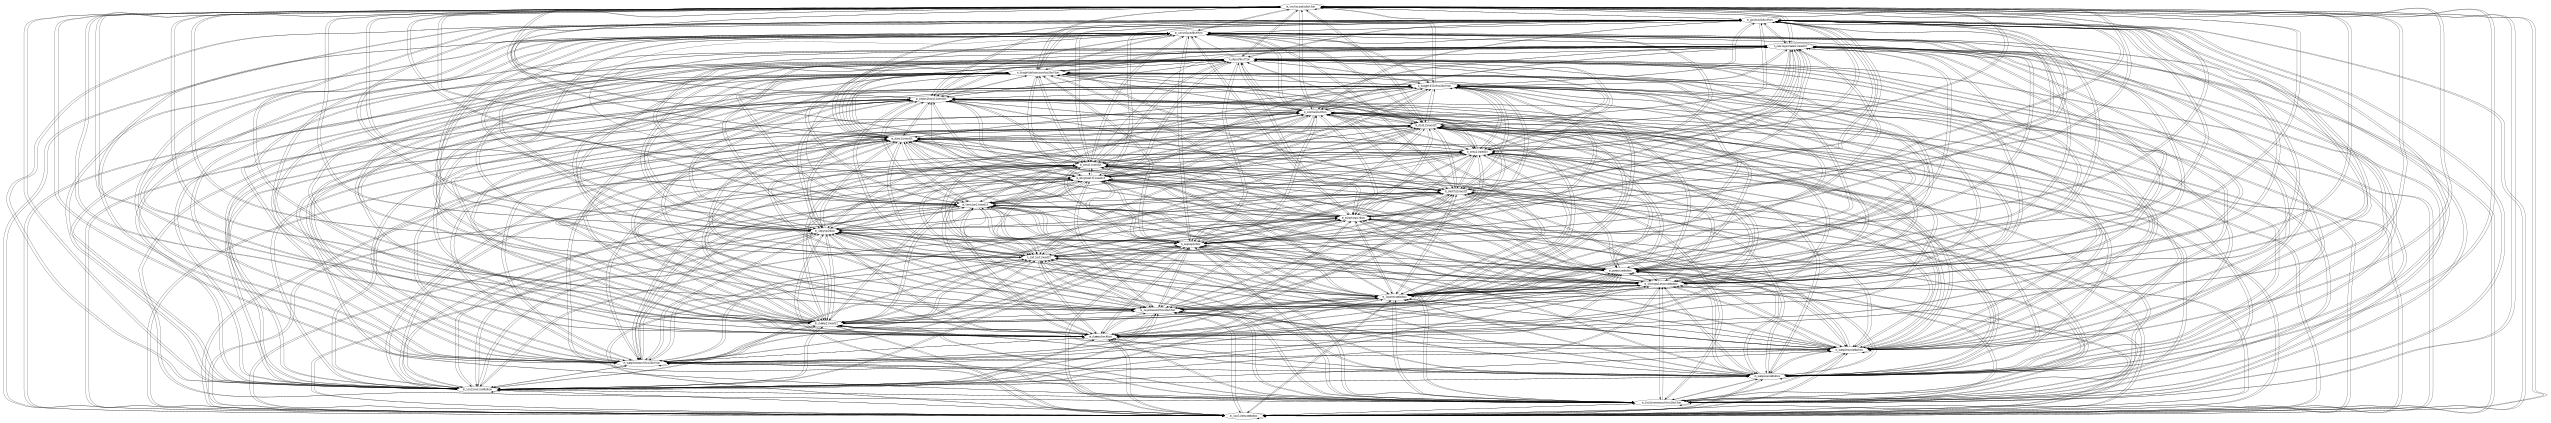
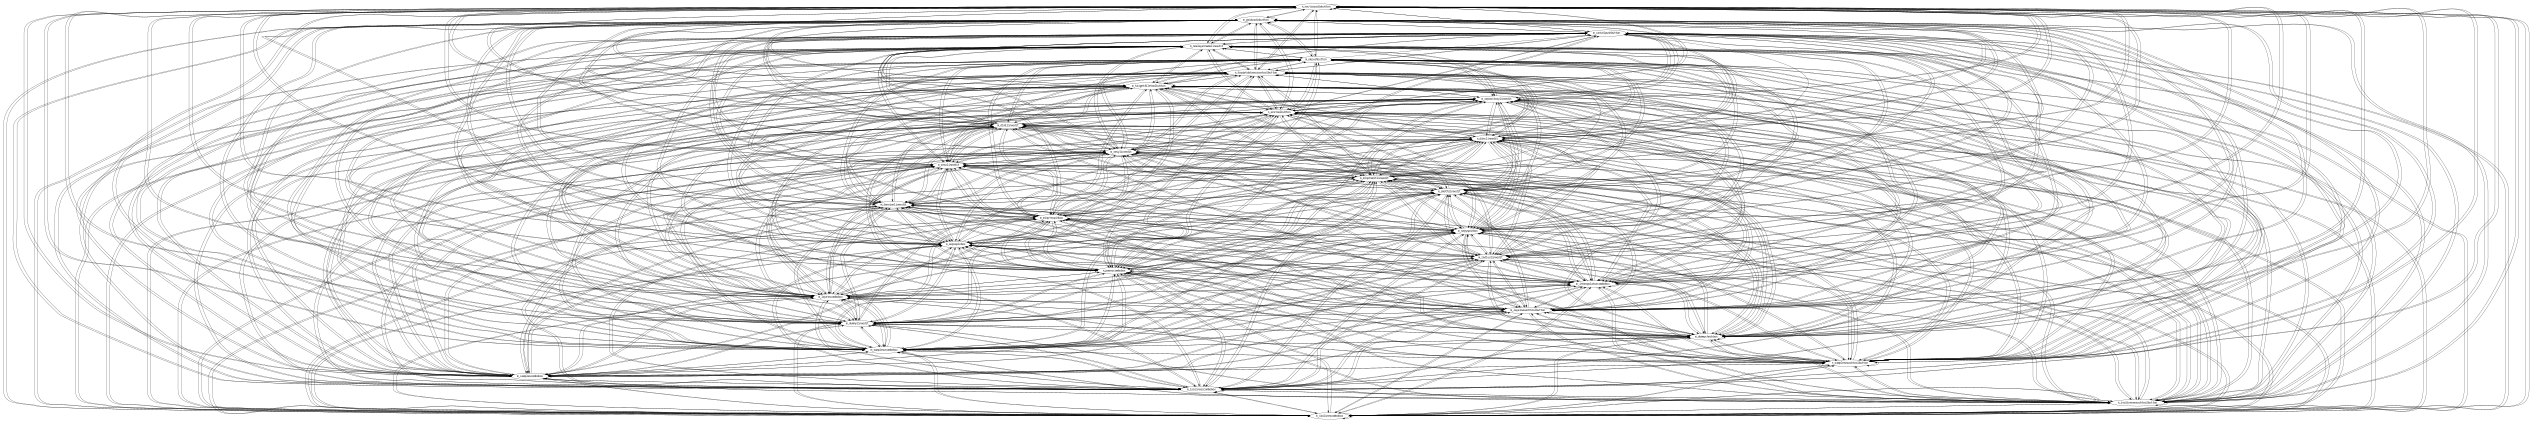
  strict digraph {
    fontname="IBM Plex Mono"
    node [fontname="IBM Plex Mono"]
    edge [fontname="IBM Plex Mono"]
    n1 [label=m_vectorradiobutton]
    n2 [label=m_gridradiobutton]
    n3 [label=m_isolinescombobox]
    n4 [label=m_isolinessearchtoolbutton]
    n5 [label=m_isolineszcombobox]
    n6 [label=m_samplescombobox]
    n7 [label=m_samplesearchtoolbutton]
    n8 [label=m_sampleszcombobox]
    n9 [label=m_dummycheckbox]
    n10 [label=m_dummylineedit]
    n11 [label=m_layersearchtoolbutton]
    n12 [label=m_layerscombobox]
    n13 [label=m_interpolatorcombobox]
    n14 [label=m_powercombobox]
    n15 [label=m_radiuslineedit]
    n16 [label=m_sepxspinbox]
    n17 [label=m_sepyspinbox]
    n18 [label=m_minptsspinbox]
    n19 [label=m_tensionlineedit]
    n20 [label=m_smothlineedit]
    n21 [label=m_minptsmitlineedit]
    n22 [label=m_resxlineedit]
    n23 [label=m_resylineedit]
    n24 [label=m_dimclineedit]
    n25 [label=m_dimllineedit]
    n26 [label=m_srstoolbutton]
    n27 [label=m_repositorylineedit]
    n28 [label=m_targetfiletoolbutton]
    n29 [label=m_targetdatasourcetoolbutton]
    n30 [label=m_newlayernamelineedit]
    n31 [label=m_okpushbutton]
    n32 [label=m_cancelpushbutton]
    n1 -> n1
    n1 -> n2
    n1 -> n3
    n1 -> n4
    n1 -> n5
    n1 -> n6
    n1 -> n7
    n1 -> n8
    n1 -> n9
    n1 -> n10
    n1 -> n11
    n1 -> n12
    n1 -> n13
    n1 -> n14
    n1 -> n15
    n1 -> n16
    n1 -> n17
    n1 -> n18
    n1 -> n19
    n1 -> n20
    n1 -> n21
    n1 -> n22
    n1 -> n23
    n1 -> n24
    n1 -> n25
    n1 -> n26
    n1 -> n27
    n1 -> n28
    n1 -> n29
    n1 -> n30
    n1 -> n31
    n1 -> n32
    n2 -> n1
    n2 -> n2
    n2 -> n3
    n2 -> n4
    n2 -> n5
    n2 -> n6
    n2 -> n7
    n2 -> n8
    n2 -> n9
    n2 -> n10
    n2 -> n11
    n2 -> n12
    n2 -> n13
    n2 -> n14
    n2 -> n15
    n2 -> n16
    n2 -> n17
    n2 -> n18
    n2 -> n19
    n2 -> n20
    n2 -> n21
    n2 -> n22
    n2 -> n23
    n2 -> n24
    n2 -> n25
    n2 -> n26
    n2 -> n27
    n2 -> n28
    n2 -> n29
    n2 -> n30
    n2 -> n31
    n2 -> n32
    n3 -> n1
    n3 -> n2
    n3 -> n3
    n3 -> n4
    n3 -> n5
    n3 -> n6
    n3 -> n7
    n3 -> n8
    n3 -> n9
    n3 -> n10
    n3 -> n11
    n3 -> n12
    n3 -> n13
    n3 -> n14
    n3 -> n15
    n3 -> n16
    n3 -> n17
    n3 -> n18
    n3 -> n19
    n3 -> n20
    n3 -> n21
    n3 -> n22
    n3 -> n23
    n3 -> n24
    n3 -> n25
    n3 -> n26
    n3 -> n27
    n3 -> n28
    n3 -> n29
    n3 -> n30
    n3 -> n31
    n3 -> n32
    n4 -> n1
    n4 -> n2
    n4 -> n3
    n4 -> n4
    n4 -> n5
    n4 -> n6
    n4 -> n7
    n4 -> n8
    n4 -> n9
    n4 -> n10
    n4 -> n11
    n4 -> n12
    n4 -> n13
    n4 -> n14
    n4 -> n15
    n4 -> n16
    n4 -> n17
    n4 -> n18
    n4 -> n19
    n4 -> n20
    n4 -> n21
    n4 -> n22
    n4 -> n23
    n4 -> n24
    n4 -> n25
    n4 -> n26
    n4 -> n27
    n4 -> n28
    n4 -> n29
    n4 -> n30
    n4 -> n31
    n4 -> n32
    n5 -> n1
    n5 -> n2
    n5 -> n3
    n5 -> n4
    n5 -> n5
    n5 -> n6
    n5 -> n7
    n5 -> n8
    n5 -> n9
    n5 -> n10
    n5 -> n11
    n5 -> n12
    n5 -> n13
    n5 -> n14
    n5 -> n15
    n5 -> n16
    n5 -> n17
    n5 -> n18
    n5 -> n19
    n5 -> n20
    n5 -> n21
    n5 -> n22
    n5 -> n23
    n5 -> n24
    n5 -> n25
    n5 -> n26
    n5 -> n27
    n5 -> n28
    n5 -> n29
    n5 -> n30
    n5 -> n31
    n5 -> n32
    n6 -> n1
    n6 -> n2
    n6 -> n3
    n6 -> n4
    n6 -> n5
    n6 -> n6
    n6 -> n7
    n6 -> n8
    n6 -> n9
    n6 -> n10
    n6 -> n11
    n6 -> n12
    n6 -> n13
    n6 -> n14
    n6 -> n15
    n6 -> n16
    n6 -> n17
    n6 -> n18
    n6 -> n19
    n6 -> n20
    n6 -> n21
    n6 -> n22
    n6 -> n23
    n6 -> n24
    n6 -> n25
    n6 -> n26
    n6 -> n27
    n6 -> n28
    n6 -> n29
    n6 -> n30
    n6 -> n31
    n6 -> n32
    n7 -> n1
    n7 -> n2
    n7 -> n3
    n7 -> n4
    n7 -> n5
    n7 -> n6
    n7 -> n7
    n7 -> n8
    n7 -> n9
    n7 -> n10
    n7 -> n11
    n7 -> n12
    n7 -> n13
    n7 -> n14
    n7 -> n15
    n7 -> n16
    n7 -> n17
    n7 -> n18
    n7 -> n19
    n7 -> n20
    n7 -> n21
    n7 -> n22
    n7 -> n23
    n7 -> n24
    n7 -> n25
    n7 -> n26
    n7 -> n27
    n7 -> n28
    n7 -> n29
    n7 -> n30
    n7 -> n31
    n7 -> n32
    n8 -> n1
    n8 -> n2
    n8 -> n3
    n8 -> n4
    n8 -> n5
    n8 -> n6
    n8 -> n7
    n8 -> n8
    n8 -> n9
    n8 -> n10
    n8 -> n11
    n8 -> n12
    n8 -> n13
    n8 -> n14
    n8 -> n15
    n8 -> n16
    n8 -> n17
    n8 -> n18
    n8 -> n19
    n8 -> n20
    n8 -> n21
    n8 -> n22
    n8 -> n23
    n8 -> n24
    n8 -> n25
    n8 -> n26
    n8 -> n27
    n8 -> n28
    n8 -> n29
    n8 -> n30
    n8 -> n31
    n8 -> n32
    n9 -> n1
    n9 -> n2
    n9 -> n3
    n9 -> n4
    n9 -> n5
    n9 -> n6
    n9 -> n7
    n9 -> n8
    n9 -> n9
    n9 -> n10
    n9 -> n11
    n9 -> n12
    n9 -> n13
    n9 -> n14
    n9 -> n15
    n9 -> n16
    n9 -> n17
    n9 -> n18
    n9 -> n19
    n9 -> n20
    n9 -> n21
    n9 -> n22
    n9 -> n23
    n9 -> n24
    n9 -> n25
    n9 -> n26
    n9 -> n27
    n9 -> n28
    n9 -> n29
    n9 -> n30
    n9 -> n31
    n9 -> n32
    n10 -> n1
    n10 -> n2
    n10 -> n3
    n10 -> n4
    n10 -> n5
    n10 -> n6
    n10 -> n7
    n10 -> n8
    n10 -> n9
    n10 -> n10
    n10 -> n11
    n10 -> n12
    n10 -> n13
    n10 -> n14
    n10 -> n15
    n10 -> n16
    n10 -> n17
    n10 -> n18
    n10 -> n19
    n10 -> n20
    n10 -> n21
    n10 -> n22
    n10 -> n23
    n10 -> n24
    n10 -> n25
    n10 -> n26
    n10 -> n27
    n10 -> n28
    n10 -> n29
    n10 -> n30
    n10 -> n31
    n10 -> n32
    n11 -> n1
    n11 -> n2
    n11 -> n3
    n11 -> n4
    n11 -> n5
    n11 -> n6
    n11 -> n7
    n11 -> n8
    n11 -> n9
    n11 -> n10
    n11 -> n11
    n11 -> n12
    n11 -> n13
    n11 -> n14
    n11 -> n15
    n11 -> n16
    n11 -> n17
    n11 -> n18
    n11 -> n19
    n11 -> n20
    n11 -> n21
    n11 -> n22
    n11 -> n23
    n11 -> n24
    n11 -> n25
    n11 -> n26
    n11 -> n27
    n11 -> n28
    n11 -> n29
    n11 -> n30
    n11 -> n31
    n11 -> n32
    n12 -> n1
    n12 -> n2
    n12 -> n3
    n12 -> n4
    n12 -> n5
    n12 -> n6
    n12 -> n7
    n12 -> n8
    n12 -> n9
    n12 -> n10
    n12 -> n11
    n12 -> n12
    n12 -> n13
    n12 -> n14
    n12 -> n15
    n12 -> n16
    n12 -> n17
    n12 -> n18
    n12 -> n19
    n12 -> n20
    n12 -> n21
    n12 -> n22
    n12 -> n23
    n12 -> n24
    n12 -> n25
    n12 -> n26
    n12 -> n27
    n12 -> n28
    n12 -> n29
    n12 -> n30
    n12 -> n31
    n12 -> n32
    n13 -> n1
    n13 -> n2
    n13 -> n3
    n13 -> n4
    n13 -> n5
    n13 -> n6
    n13 -> n7
    n13 -> n8
    n13 -> n9
    n13 -> n10
    n13 -> n11
    n13 -> n12
    n13 -> n13
    n13 -> n14
    n13 -> n15
    n13 -> n16
    n13 -> n17
    n13 -> n18
    n13 -> n19
    n13 -> n20
    n13 -> n21
    n13 -> n22
    n13 -> n23
    n13 -> n24
    n13 -> n25
    n13 -> n26
    n13 -> n27
    n13 -> n28
    n13 -> n29
    n13 -> n30
    n13 -> n31
    n13 -> n32
    n14 -> n1
    n14 -> n2
    n14 -> n3
    n14 -> n4
    n14 -> n5
    n14 -> n6
    n14 -> n7
    n14 -> n8
    n14 -> n9
    n14 -> n10
    n14 -> n11
    n14 -> n12
    n14 -> n13
    n14 -> n14
    n14 -> n15
    n14 -> n16
    n14 -> n17
    n14 -> n18
    n14 -> n19
    n14 -> n20
    n14 -> n21
    n14 -> n22
    n14 -> n23
    n14 -> n24
    n14 -> n25
    n14 -> n26
    n14 -> n27
    n14 -> n28
    n14 -> n29
    n14 -> n30
    n14 -> n31
    n14 -> n32
    n15 -> n1
    n15 -> n2
    n15 -> n3
    n15 -> n4
    n15 -> n5
    n15 -> n6
    n15 -> n7
    n15 -> n8
    n15 -> n9
    n15 -> n10
    n15 -> n11
    n15 -> n12
    n15 -> n13
    n15 -> n14
    n15 -> n15
    n15 -> n16
    n15 -> n17
    n15 -> n18
    n15 -> n20
    n15 -> n21
    n15 -> n22
    n15 -> n23
    n15 -> n24
    n15 -> n25
    n15 -> n26
    n15 -> n27
    n15 -> n28
    n15 -> n29
    n15 -> n30
    n15 -> n31
    n15 -> n32
    n16 -> n1
    n16 -> n2
    n16 -> n3
    n16 -> n4
    n16 -> n5
    n16 -> n6
    n16 -> n7
    n16 -> n8
    n16 -> n9
    n16 -> n10
    n16 -> n11
    n16 -> n12
    n16 -> n13
    n16 -> n14
    n16 -> n15
    n16 -> n16
    n16 -> n17
    n16 -> n18
    n16 -> n19
    n16 -> n20
    n16 -> n21
    n16 -> n22
    n16 -> n23
    n16 -> n24
    n16 -> n25
    n16 -> n26
    n16 -> n27
    n16 -> n28
    n16 -> n29
    n16 -> n30
    n16 -> n31
    n16 -> n32
    n17 -> n1
    n17 -> n2
    n17 -> n3
    n17 -> n4
    n17 -> n5
    n17 -> n6
    n17 -> n7
    n17 -> n8
    n17 -> n9
    n17 -> n10
    n17 -> n11
    n17 -> n12
    n17 -> n13
    n17 -> n14
    n17 -> n15
    n17 -> n16
    n17 -> n17
    n17 -> n18
    n17 -> n19
    n17 -> n20
    n17 -> n21
    n17 -> n22
    n17 -> n23
    n17 -> n24
    n17 -> n25
    n17 -> n26
    n17 -> n27
    n17 -> n28
    n17 -> n29
    n17 -> n30
    n17 -> n31
    n17 -> n32
    n18 -> n1
    n18 -> n2
    n18 -> n3
    n18 -> n4
    n18 -> n5
    n18 -> n6
    n18 -> n7
    n18 -> n8
    n18 -> n9
    n18 -> n10
    n18 -> n11
    n18 -> n12
    n18 -> n13
    n18 -> n14
    n18 -> n15
    n18 -> n16
    n18 -> n17
    n18 -> n18
    n18 -> n19
    n18 -> n20
    n18 -> n21
    n18 -> n22
    n18 -> n23
    n18 -> n24
    n18 -> n25
    n18 -> n26
    n18 -> n27
    n18 -> n28
    n18 -> n29
    n18 -> n30
    n18 -> n31
    n18 -> n32
    n19 -> n1
    n19 -> n2
    n19 -> n3
    n19 -> n4
    n19 -> n5
    n19 -> n6
    n19 -> n7
    n19 -> n8
    n19 -> n9
    n19 -> n10
    n19 -> n11
    n19 -> n12
    n19 -> n13
    n19 -> n14
    n19 -> n15
    n19 -> n16
    n19 -> n17
    n19 -> n18
    n19 -> n19
    n19 -> n20
    n19 -> n21
    n19 -> n22
    n19 -> n23
    n19 -> n24
    n19 -> n25
    n19 -> n26
    n19 -> n27
    n19 -> n28
    n19 -> n30
    n19 -> n31
    n19 -> n32
    n20 -> n1
    n20 -> n2
    n20 -> n3
    n20 -> n4
    n20 -> n5
    n20 -> n6
    n20 -> n7
    n20 -> n8
    n20 -> n9
    n20 -> n10
    n20 -> n11
    n20 -> n12
    n20 -> n13
    n20 -> n14
    n20 -> n15
    n20 -> n16
    n20 -> n17
    n20 -> n19
    n20 -> n20
    n20 -> n21
    n20 -> n22
    n20 -> n23
    n20 -> n24
    n20 -> n25
    n20 -> n26
    n20 -> n27
    n20 -> n28
-   n20 -> n29
    n20 -> n30
    n20 -> n31
    n20 -> n32
    n21 -> n1
    n21 -> n2
    n21 -> n3
    n21 -> n4
    n21 -> n5
    n21 -> n6
    n21 -> n7
    n21 -> n8
    n21 -> n9
    n21 -> n10
    n21 -> n11
    n21 -> n12
    n21 -> n13
    n21 -> n14
    n21 -> n15
    n21 -> n16
    n21 -> n17
    n21 -> n18
    n21 -> n19
    n21 -> n20
    n21 -> n21
    n21 -> n22
    n21 -> n23
    n21 -> n24
    n21 -> n25
    n21 -> n26
    n21 -> n27
    n21 -> n28
    n21 -> n29
    n21 -> n30
    n21 -> n31
    n22 -> n1
    n22 -> n2
    n22 -> n3
    n22 -> n4
    n22 -> n5
    n22 -> n6
    n22 -> n7
    n22 -> n8
    n22 -> n9
    n22 -> n10
    n22 -> n11
    n22 -> n12
    n22 -> n13
    n22 -> n14
    n22 -> n15
    n22 -> n16
    n22 -> n17
    n22 -> n18
    n22 -> n19
    n22 -> n20
    n22 -> n21
    n22 -> n22
    n22 -> n23
    n22 -> n24
    n22 -> n25
    n22 -> n26
    n22 -> n27
    n22 -> n28
    n22 -> n29
    n22 -> n30
    n22 -> n31
    n22 -> n32
    n23 -> n1
    n23 -> n2
    n23 -> n3
    n23 -> n4
    n23 -> n5
    n23 -> n6
    n23 -> n7
    n23 -> n8
    n23 -> n9
    n23 -> n10
    n23 -> n11
    n23 -> n12
    n23 -> n13
    n23 -> n14
+   n23 -> n15
    n23 -> n16
    n23 -> n17
    n23 -> n18
    n23 -> n19
    n23 -> n20
    n23 -> n21
    n23 -> n22
    n23 -> n23
    n23 -> n24
    n23 -> n25
    n23 -> n26
    n23 -> n27
    n23 -> n28
    n23 -> n29
    n23 -> n30
    n23 -> n31
    n23 -> n32
    n24 -> n1
    n24 -> n2
    n24 -> n3
    n24 -> n4
    n24 -> n5
    n24 -> n6
    n24 -> n7
    n24 -> n8
    n24 -> n9
    n24 -> n10
    n24 -> n11
    n24 -> n12
    n24 -> n13
    n24 -> n14
    n24 -> n15
    n24 -> n16
    n24 -> n17
    n24 -> n18
    n24 -> n19
    n24 -> n20
    n24 -> n21
    n24 -> n22
    n24 -> n23
    n24 -> n24
    n24 -> n25
    n24 -> n26
    n24 -> n27
    n24 -> n28
    n24 -> n29
    n24 -> n30
    n24 -> n31
    n24 -> n32
    n25 -> n1
    n25 -> n2
    n25 -> n3
    n25 -> n4
    n25 -> n5
    n25 -> n6
    n25 -> n7
    n25 -> n8
    n25 -> n9
    n25 -> n10
    n25 -> n11
    n25 -> n12
    n25 -> n13
    n25 -> n14
    n25 -> n15
    n25 -> n16
    n25 -> n17
    n25 -> n18
    n25 -> n19
    n25 -> n20
    n25 -> n21
    n25 -> n22
    n25 -> n23
    n25 -> n24
    n25 -> n25
    n25 -> n27
    n25 -> n28
    n25 -> n29
    n25 -> n30
    n25 -> n31
    n25 -> n32
    n26 -> n1
    n26 -> n2
    n26 -> n3
    n26 -> n4
    n26 -> n5
    n26 -> n6
    n26 -> n7
    n26 -> n8
    n26 -> n9
    n26 -> n10
    n26 -> n11
    n26 -> n12
    n26 -> n13
    n26 -> n14
    n26 -> n15
    n26 -> n16
    n26 -> n17
    n26 -> n18
    n26 -> n19
    n26 -> n20
    n26 -> n21
    n26 -> n22
    n26 -> n23
    n26 -> n24
    n26 -> n25
    n26 -> n26
    n26 -> n27
    n26 -> n28
    n26 -> n29
    n26 -> n30
    n26 -> n31
    n26 -> n32
    n27 -> n1
    n27 -> n2
    n27 -> n3
    n27 -> n4
    n27 -> n5
    n27 -> n6
    n27 -> n7
    n27 -> n8
    n27 -> n9
    n27 -> n10
    n27 -> n11
    n27 -> n12
    n27 -> n13
    n27 -> n14
    n27 -> n15
    n27 -> n17
    n27 -> n18
    n27 -> n19
    n27 -> n20
    n27 -> n21
    n27 -> n22
    n27 -> n23
    n27 -> n24
    n27 -> n25
    n27 -> n26
    n27 -> n27
    n27 -> n28
    n27 -> n29
    n27 -> n30
    n27 -> n31
    n27 -> n32
    n28 -> n1
    n28 -> n2
    n28 -> n3
    n28 -> n4
    n28 -> n5
    n28 -> n6
    n28 -> n7
    n28 -> n8
    n28 -> n9
    n28 -> n10
    n28 -> n11
    n28 -> n12
    n28 -> n13
    n28 -> n14
    n28 -> n15
    n28 -> n16
    n28 -> n17
    n28 -> n18
    n28 -> n19
    n28 -> n20
    n28 -> n21
    n28 -> n22
    n28 -> n23
    n28 -> n24
    n28 -> n25
    n28 -> n26
    n28 -> n27
    n28 -> n28
    n28 -> n29
    n28 -> n30
    n28 -> n31
    n28 -> n32
    n29 -> n1
    n29 -> n2
    n29 -> n3
    n29 -> n4
    n29 -> n5
    n29 -> n6
    n29 -> n7
    n29 -> n8
    n29 -> n9
    n29 -> n10
    n29 -> n11
    n29 -> n12
    n29 -> n13
    n29 -> n14
    n29 -> n15
    n29 -> n16
    n29 -> n17
    n29 -> n18
    n29 -> n19
    n29 -> n20
    n29 -> n21
    n29 -> n22
    n29 -> n23
    n29 -> n24
    n29 -> n25
    n29 -> n26
    n29 -> n27
    n29 -> n28
    n29 -> n29
    n29 -> n30
    n29 -> n31
    n29 -> n32
    n30 -> n1
    n30 -> n2
    n30 -> n3
    n30 -> n4
    n30 -> n5
    n30 -> n6
    n30 -> n7
    n30 -> n8
    n30 -> n9
    n30 -> n10
    n30 -> n11
    n30 -> n12
    n30 -> n13
    n30 -> n14
    n30 -> n15
    n30 -> n16
    n30 -> n17
    n30 -> n18
    n30 -> n19
    n30 -> n20
    n30 -> n21
+   n30 -> n22
    n30 -> n23
    n30 -> n24
    n30 -> n25
    n30 -> n26
    n30 -> n27
    n30 -> n28
    n30 -> n29
    n30 -> n30
    n30 -> n31
    n30 -> n32
    n31 -> n1
    n31 -> n2
    n31 -> n3
    n31 -> n4
    n31 -> n5
    n31 -> n6
    n31 -> n7
    n31 -> n8
    n31 -> n9
    n31 -> n10
    n31 -> n11
    n31 -> n12
    n31 -> n13
    n31 -> n14
    n31 -> n15
    n31 -> n16
    n31 -> n17
    n31 -> n18
    n31 -> n19
    n31 -> n20
    n31 -> n21
    n31 -> n22
    n31 -> n23
    n31 -> n24
    n31 -> n25
    n31 -> n26
    n31 -> n27
    n31 -> n28
    n31 -> n29
    n31 -> n30
    n31 -> n32
    n32 -> n1
    n32 -> n2
    n32 -> n3
    n32 -> n4
    n32 -> n5
    n32 -> n6
    n32 -> n7
    n32 -> n8
    n32 -> n9
    n32 -> n10
    n32 -> n11
    n32 -> n12
    n32 -> n13
    n32 -> n14
    n32 -> n15
    n32 -> n16
    n32 -> n17
    n32 -> n18
    n32 -> n19
    n32 -> n20
    n32 -> n21
    n32 -> n22
    n32 -> n23
    n32 -> n24
    n32 -> n25
    n32 -> n26
    n32 -> n27
    n32 -> n28
    n32 -> n29
    n32 -> n30
  }
